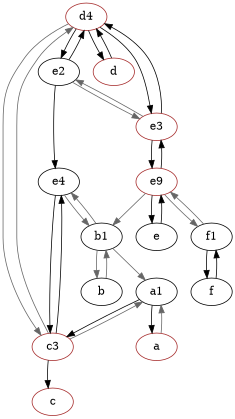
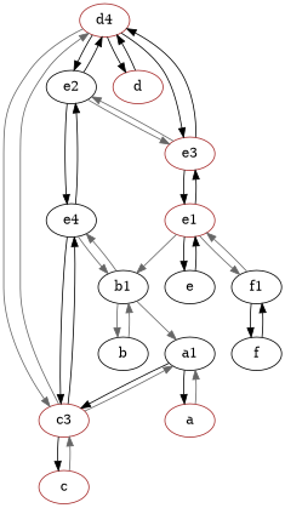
  digraph {
    node [color=black]
    edge [color=black]
    n1 [color=brown label=d4]
    e2
    n3 [color=brown label=c3]
    d [color=brown]
    e3 [color=brown]
    e4
    a1
    c [color=brown]
-   e1 [color=brown label=e9]
+   e1 [color=brown]
    b1
    b
    a [color=brown]
    f
    f1
    e
    n1 -> e2
    n1 -> n3 [color=gray40]
    n1 -> d
    n1 -> e3
    e2 -> n1
    e2 -> e3 [color=gray40]
    e2 -> e4
    n3 -> n1 [color=gray40]
    n3 -> e4
    n3 -> a1 [color=gray40]
    n3 -> c
    d -> n1
    e3 -> n1
    e3 -> e2 [color=gray40]
    e3 -> e1
+   e4 -> e2
    e4 -> n3
    e4 -> b1 [color=gray40]
    a1 -> n3
    a1 -> a
+   c -> n3 [color=gray40]
    e1 -> e3
    e1 -> b1 [color=gray40]
    e1 -> f1 [color=gray40]
    e1 -> e
    b1 -> e4 [color=gray40]
    b1 -> a1 [color=gray40]
    b1 -> b [color=gray40]
    b -> b1 [color=gray40]
    a -> a1 [color=gray40]
    f -> f1
    f1 -> e1 [color=gray40]
    f1 -> f
    e -> e1
  }
